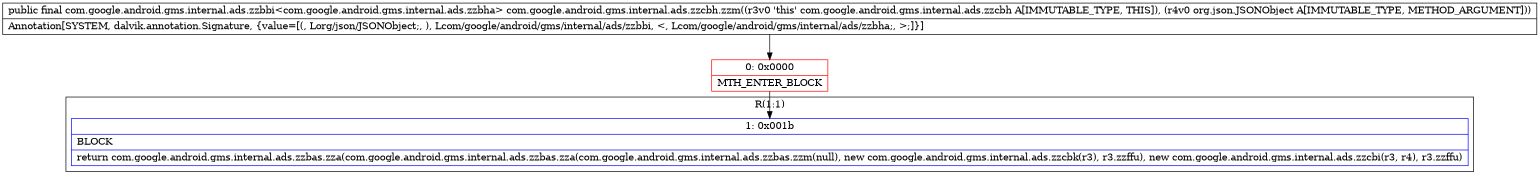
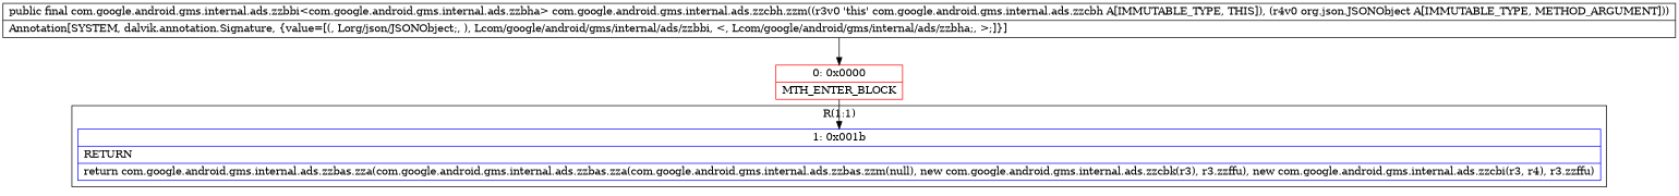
  digraph {
    node [shape=record]
-   n1 [color=blue label="{1\:\ 0x001b|BLOCK\l|return com.google.android.gms.internal.ads.zzbas.zza(com.google.android.gms.internal.ads.zzbas.zza(com.google.android.gms.internal.ads.zzbas.zzm(null), new com.google.android.gms.internal.ads.zzcbk(r3), r3.zzffu), new com.google.android.gms.internal.ads.zzcbi(r3, r4), r3.zzffu)\l}"]
+   n1 [color=blue label="{1\:\ 0x001b|RETURN\l|return com.google.android.gms.internal.ads.zzbas.zza(com.google.android.gms.internal.ads.zzbas.zza(com.google.android.gms.internal.ads.zzbas.zzm(null), new com.google.android.gms.internal.ads.zzcbk(r3), r3.zzffu), new com.google.android.gms.internal.ads.zzcbi(r3, r4), r3.zzffu)\l}"]
    n2 [color=red label="{0\:\ 0x0000|MTH_ENTER_BLOCK\l}"]
    n3 [label="{public final com.google.android.gms.internal.ads.zzbbi\<com.google.android.gms.internal.ads.zzbha\> com.google.android.gms.internal.ads.zzcbh.zzm((r3v0 'this' com.google.android.gms.internal.ads.zzcbh A[IMMUTABLE_TYPE, THIS]), (r4v0 org.json.JSONObject A[IMMUTABLE_TYPE, METHOD_ARGUMENT]))  | Annotation[SYSTEM, dalvik.annotation.Signature, \{value=[(, Lorg\/json\/JSONObject;, ), Lcom\/google\/android\/gms\/internal\/ads\/zzbbi, \<, Lcom\/google\/android\/gms\/internal\/ads\/zzbha;, \>;]\}]\l}"]
    subgraph cluster_1 {
      label="R(1:1)"
      n1
    }
    n2 -> n1
    n3 -> n2
  }
